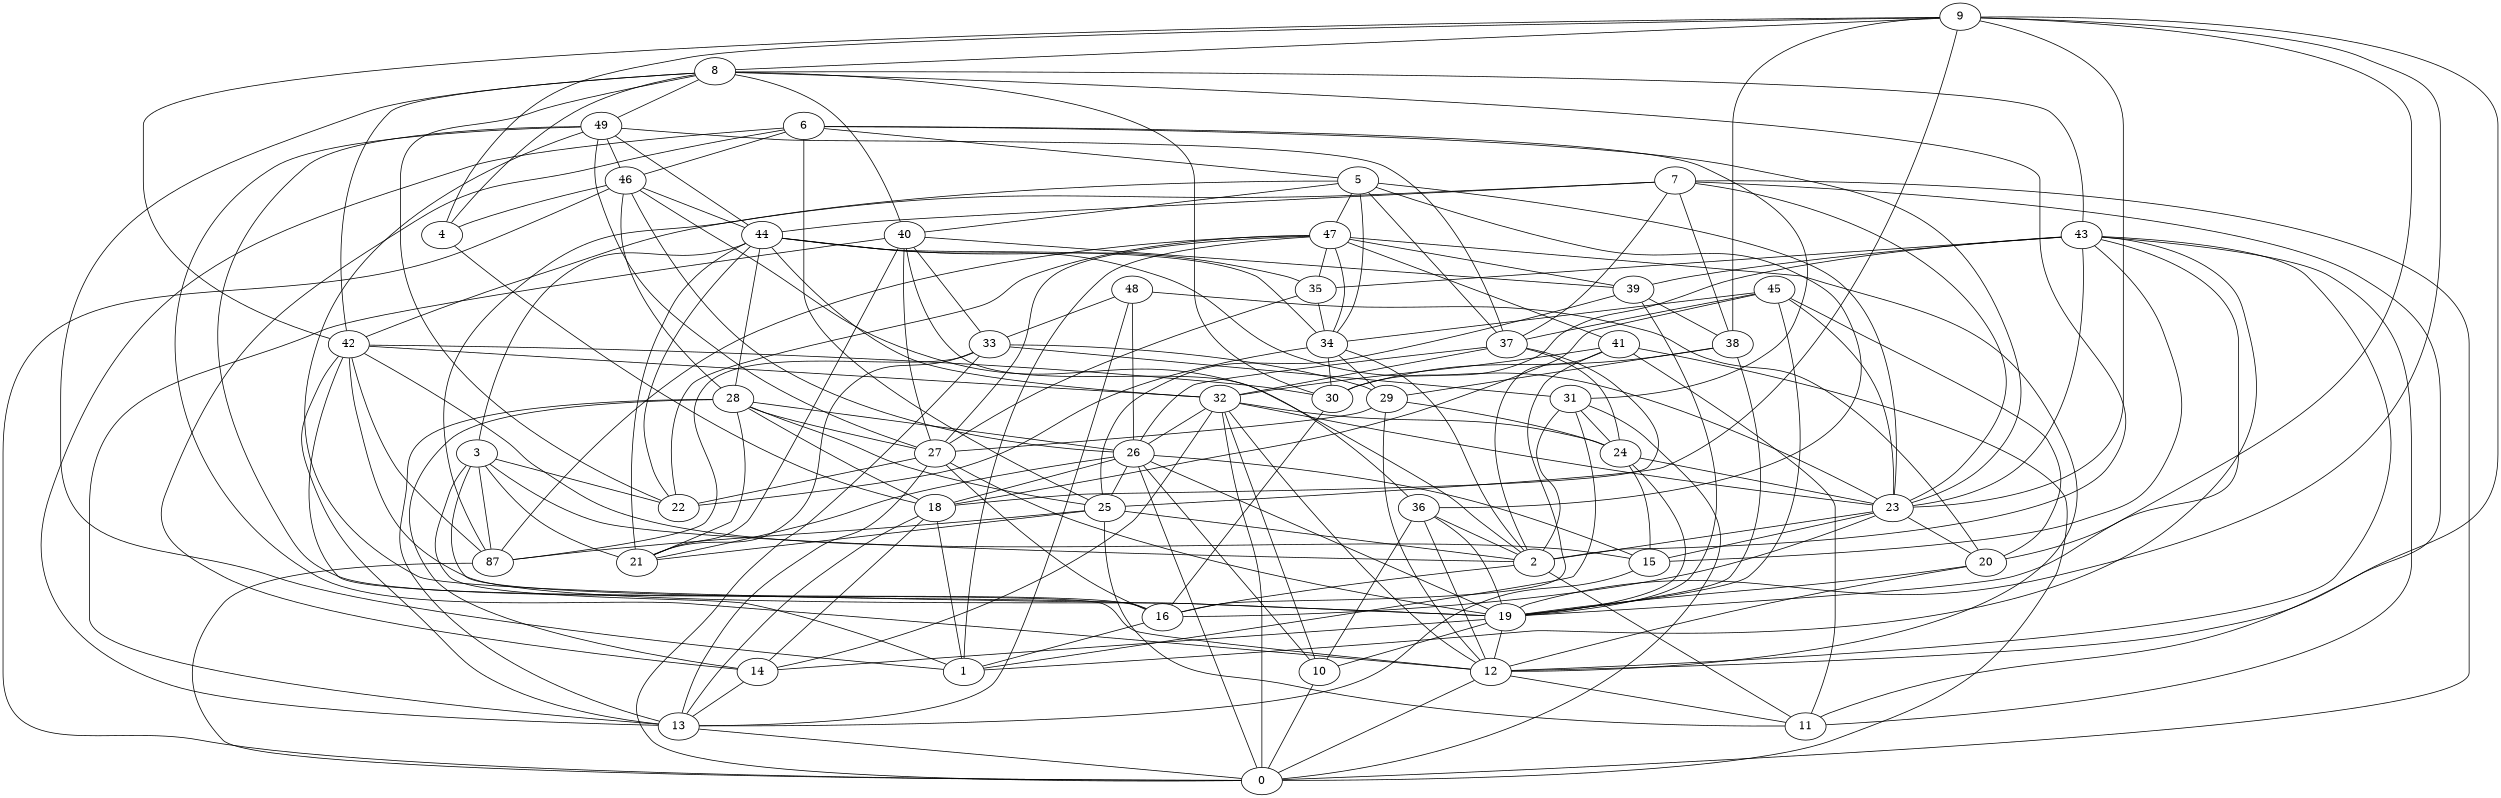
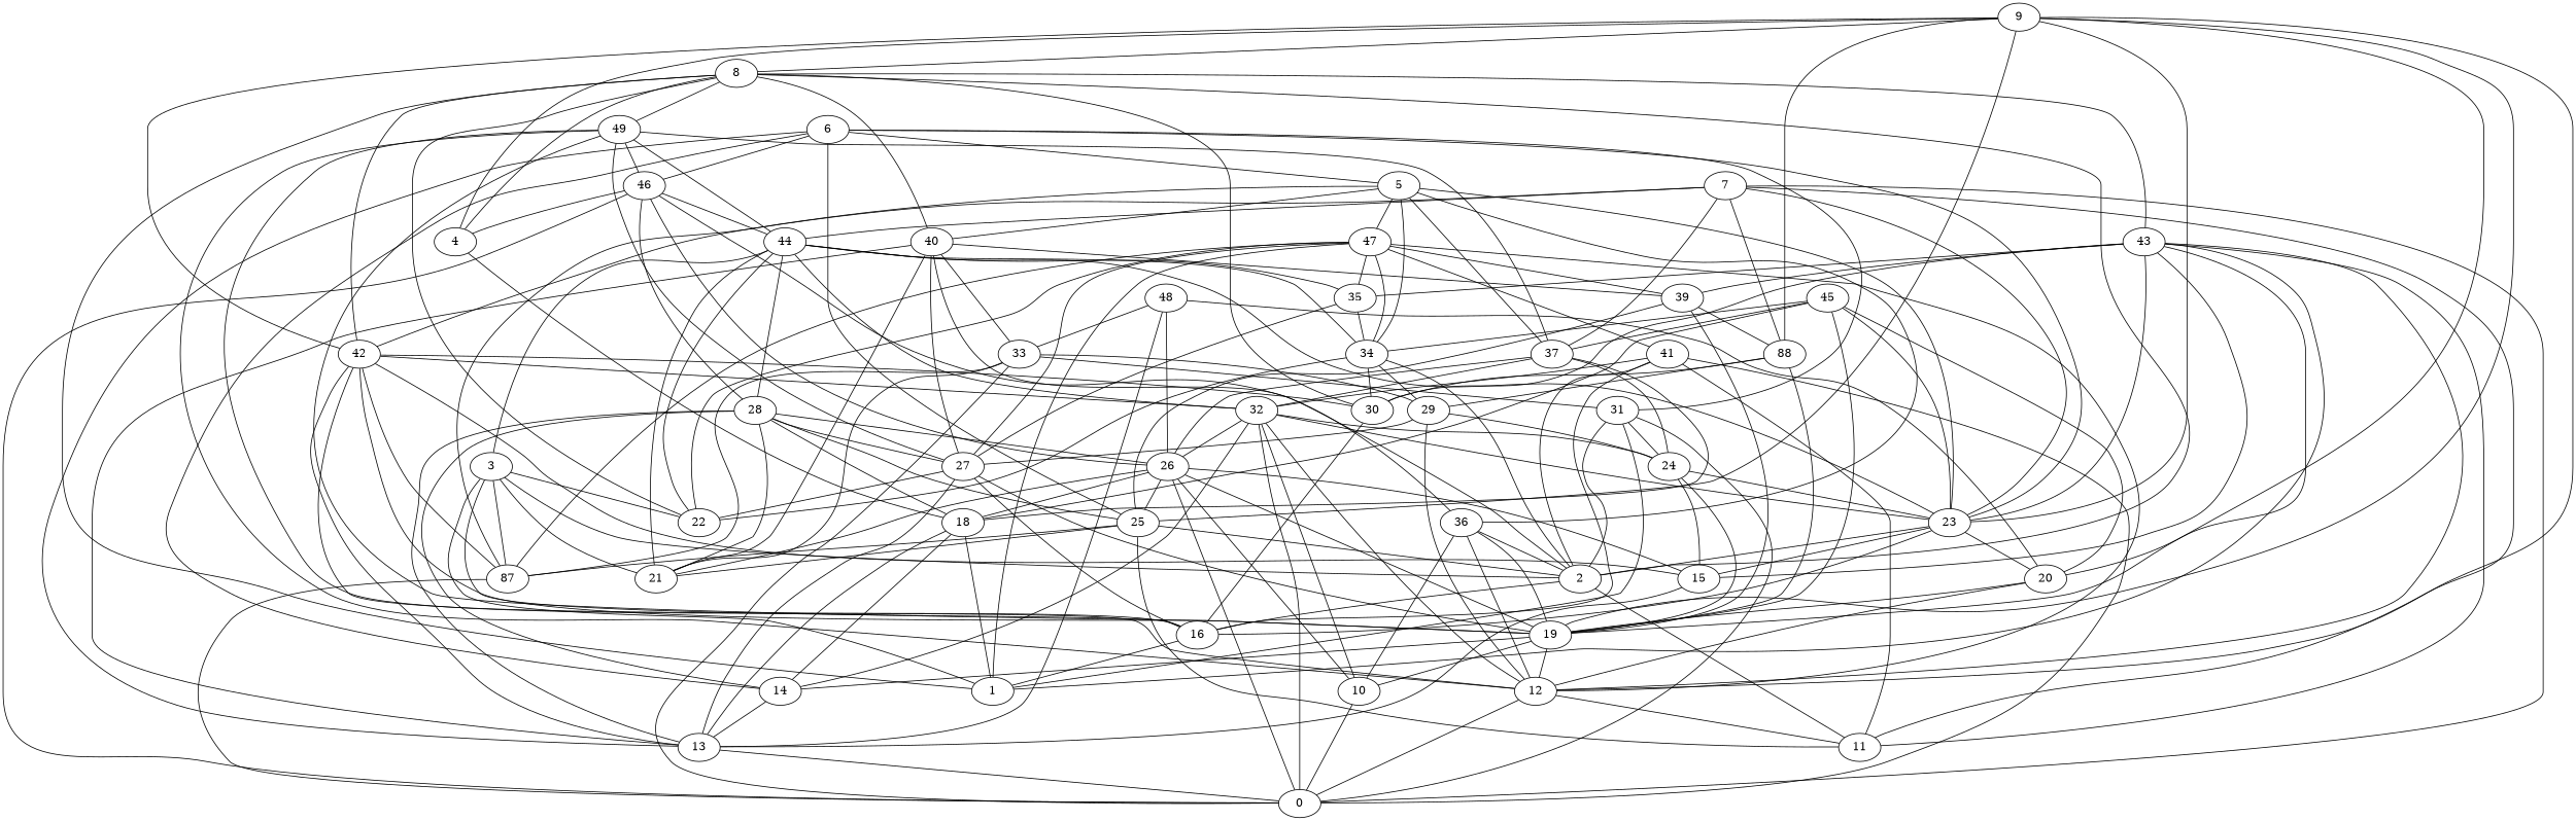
  digraph {
    edge [color=black dir=none]
    33
    21
    0
    29
    n5 [label=87]
    31
    44
    35
    34
    3
    32
    23
    22
    28
    27
    2
    30
    16
    1
    12
    10
    14
    24
    26
    11
    19
    15
    20
    46
    4
    18
    13
    8
    42
    40
    49
    43
    36
-   38
+   38 [label=88]
    25
    6
    5
    45
    37
    48
    39
    47
    41
    9
    7
    subgraph sub_1 {
      33
      21
      0
      29
      n5
      31
      44
      35
      34
      3
      32
      23
      22
      28
      27
      2
      30
      16
      1
      12
      10
      14
      24
      26
      11
      19
      15
      20
      46
      4
      18
      13
      8
      42
      40
      49
      43
      36
      38
      25
      6
      5
      45
      37
      48
      39
      47
      41
      9
      7
    }
    33 -> 21
    33 -> 0
    33 -> 29
    33 -> n5
    33 -> 31
    29 -> 27
    29 -> 12
    29 -> 24
    n5 -> 0
    31 -> 0
    31 -> 2
    31 -> 1
    31 -> 24
    44 -> 21
    44 -> 35
    44 -> 34
    44 -> 3
    44 -> 32
    44 -> 23
    44 -> 22
    44 -> 28
    35 -> 34
    35 -> 27
    34 -> 29
    34 -> 22
    34 -> 2
    34 -> 30
    3 -> 21
    3 -> n5
    3 -> 22
    3 -> 2
    3 -> 16
    3 -> 1
    32 -> 0
    32 -> 23
    32 -> 12
    32 -> 10
    32 -> 14
    32 -> 24
    32 -> 26
    23 -> 2
    23 -> 16
    23 -> 15
    23 -> 20
    28 -> 21
    28 -> 27
    28 -> 14
    28 -> 26
    28 -> 18
    28 -> 13
    28 -> 25
    27 -> 22
    27 -> 16
    27 -> 19
    27 -> 13
    2 -> 16
    2 -> 11
    30 -> 16
    16 -> 1
    12 -> 0
    12 -> 11
    10 -> 0
    14 -> 13
    24 -> 23
    24 -> 19
    24 -> 15
    26 -> 21
    26 -> 0
    26 -> 10
    26 -> 19
    26 -> 15
    26 -> 18
    26 -> 25
    19 -> 12
    19 -> 10
    19 -> 14
    15 -> 13
    20 -> 12
    20 -> 19
    46 -> 0
    46 -> 44
    46 -> 28
    46 -> 2
    46 -> 26
    46 -> 4
    4 -> 18
    18 -> 1
    18 -> 14
    18 -> 13
    13 -> 0
    8 -> 22
    8 -> 2
    8 -> 30
    8 -> 1
    8 -> 4
    8 -> 42
    8 -> 40
    8 -> 49
    8 -> 43
    42 -> n5
    42 -> 32
    42 -> 30
    42 -> 12
    42 -> 19
    42 -> 15
    42 -> 13
    40 -> 33
    40 -> 21
    40 -> 27
    40 -> 13
    40 -> 36
    40 -> 39
    49 -> 44
    49 -> 27
    49 -> 16
    49 -> 12
    49 -> 19
    49 -> 46
    49 -> 37
    43 -> 35
    43 -> 23
    43 -> 30
    43 -> 1
    43 -> 12
    43 -> 11
    43 -> 19
    43 -> 15
    43 -> 39
    36 -> 2
    36 -> 12
    36 -> 10
    36 -> 19
    38 -> 29
    38 -> 30
    38 -> 19
    25 -> 21
    25 -> n5
    25 -> 2
    25 -> 11
    6 -> 31
    6 -> 23
    6 -> 14
    6 -> 46
    6 -> 13
    6 -> 25
    6 -> 5
    5 -> n5
    5 -> 34
    5 -> 23
    5 -> 40
    5 -> 36
    5 -> 37
    5 -> 47
    45 -> 34
    45 -> 23
    45 -> 19
    45 -> 20
    45 -> 18
    45 -> 37
    37 -> 32
    37 -> 24
    37 -> 26
    37 -> 18
    48 -> 33
    48 -> 26
    48 -> 20
    48 -> 13
    39 -> 19
    39 -> 38
    39 -> 25
    47 -> n5
    47 -> 35
    47 -> 34
    47 -> 22
    47 -> 27
    47 -> 1
    47 -> 12
    47 -> 39
    47 -> 41
    41 -> 0
    41 -> 32
    41 -> 2
    41 -> 16
    41 -> 11
    9 -> 23
    9 -> 12
    9 -> 19
    9 -> 20
    9 -> 4
    9 -> 8
    9 -> 42
    9 -> 38
    9 -> 25
    7 -> 0
    7 -> 44
    7 -> 23
    7 -> 11
    7 -> 42
    7 -> 38
    7 -> 37
  }
